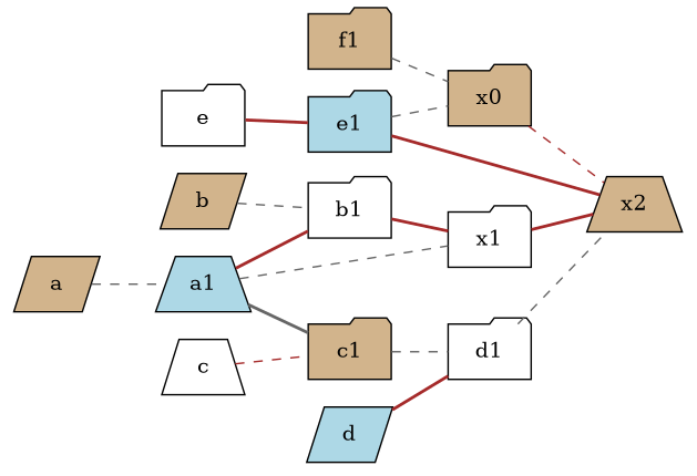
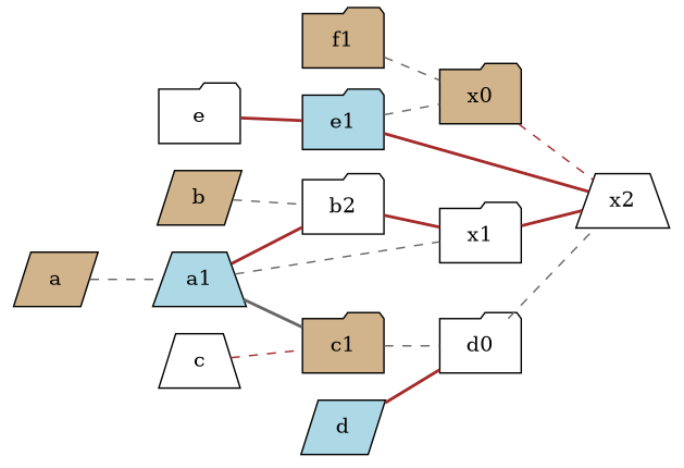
  graph {
    rankdir=LR
    node [fillcolor=tan labelfontsize=50 shape=folder style=filled]
    edge [color=gray40 style=dashed]
    f1
    x0
    a [shape=parallelogram]
    a1 [fillcolor=lightblue shape=trapezium]
-   b1 [fillcolor=white]
+   b1 [fillcolor=white label=b2]
    c1
    x1 [fillcolor=white]
-   d1 [fillcolor=white]
-   x2 [shape=trapezium]
+   d1 [fillcolor=white label=d0]
+   x2 [fillcolor=white shape=trapezium]
    b [shape=parallelogram]
    e1 [fillcolor=lightblue]
    d [fillcolor=lightblue shape=parallelogram]
    e [fillcolor=white]
    c [fillcolor=white shape=trapezium]
    f1 -- x0
    x0 -- x2 [color=brown]
    a -- a1
    a1 -- b1 [color=brown style=bold]
    a1 -- c1 [style=bold]
    a1 -- x1
    b1 -- x1 [color=brown style=bold]
    c1 -- d1
    x1 -- x2 [color=brown style=bold]
    d1 -- x2
    b -- b1
    e1 -- x0
    e1 -- x2 [color=brown style=bold]
    d -- d1 [color=brown style=bold]
    e -- e1 [color=brown style=bold]
    c -- c1 [color=brown]
  }
